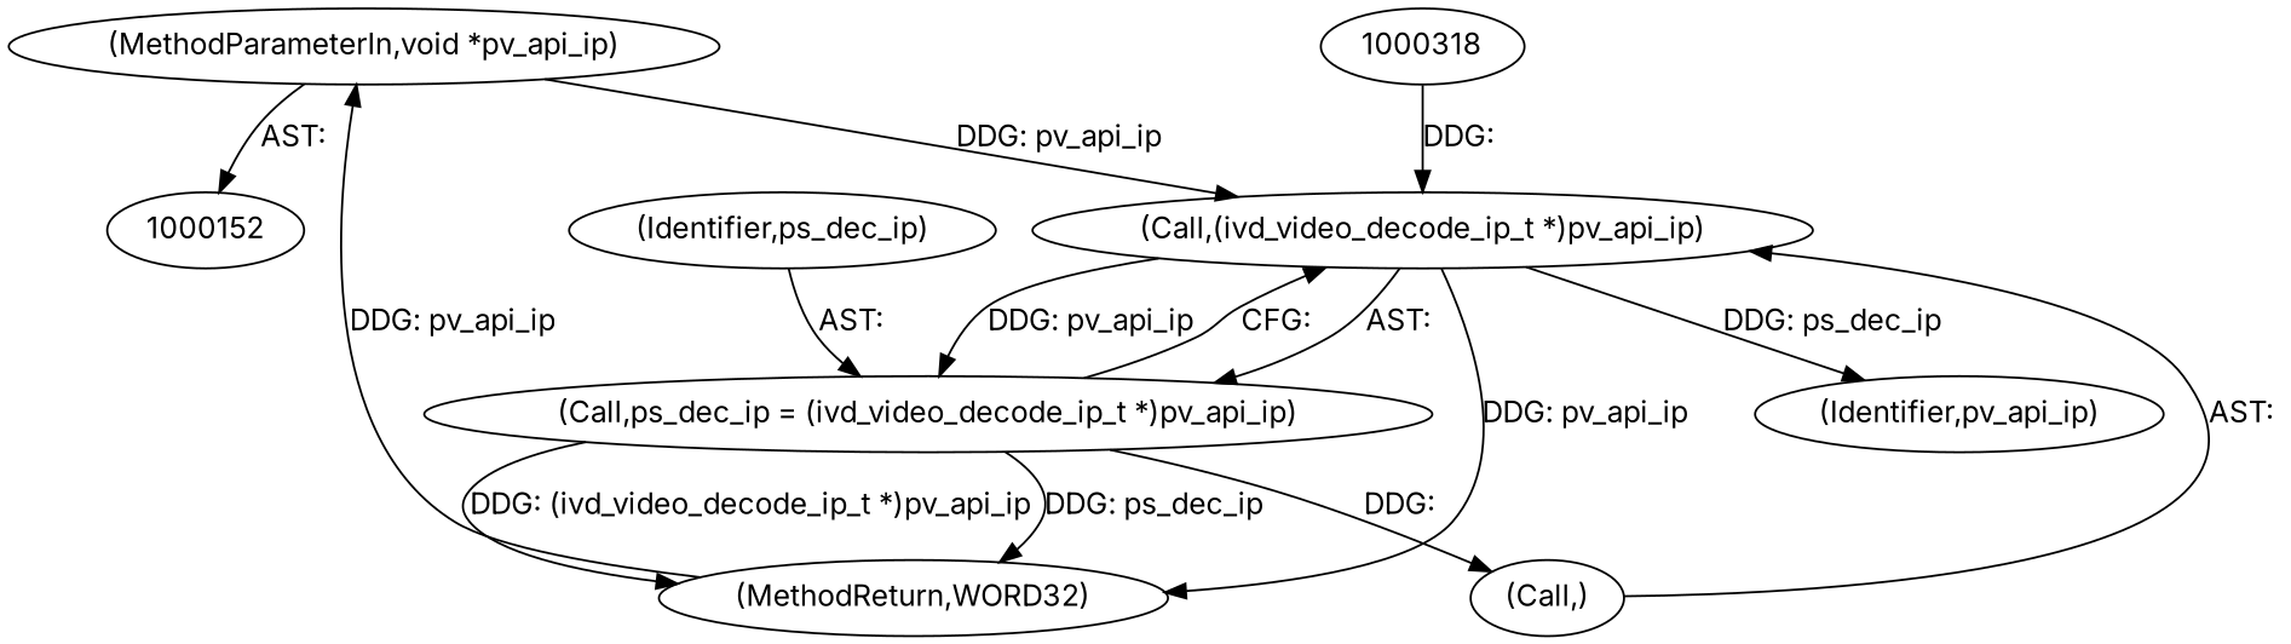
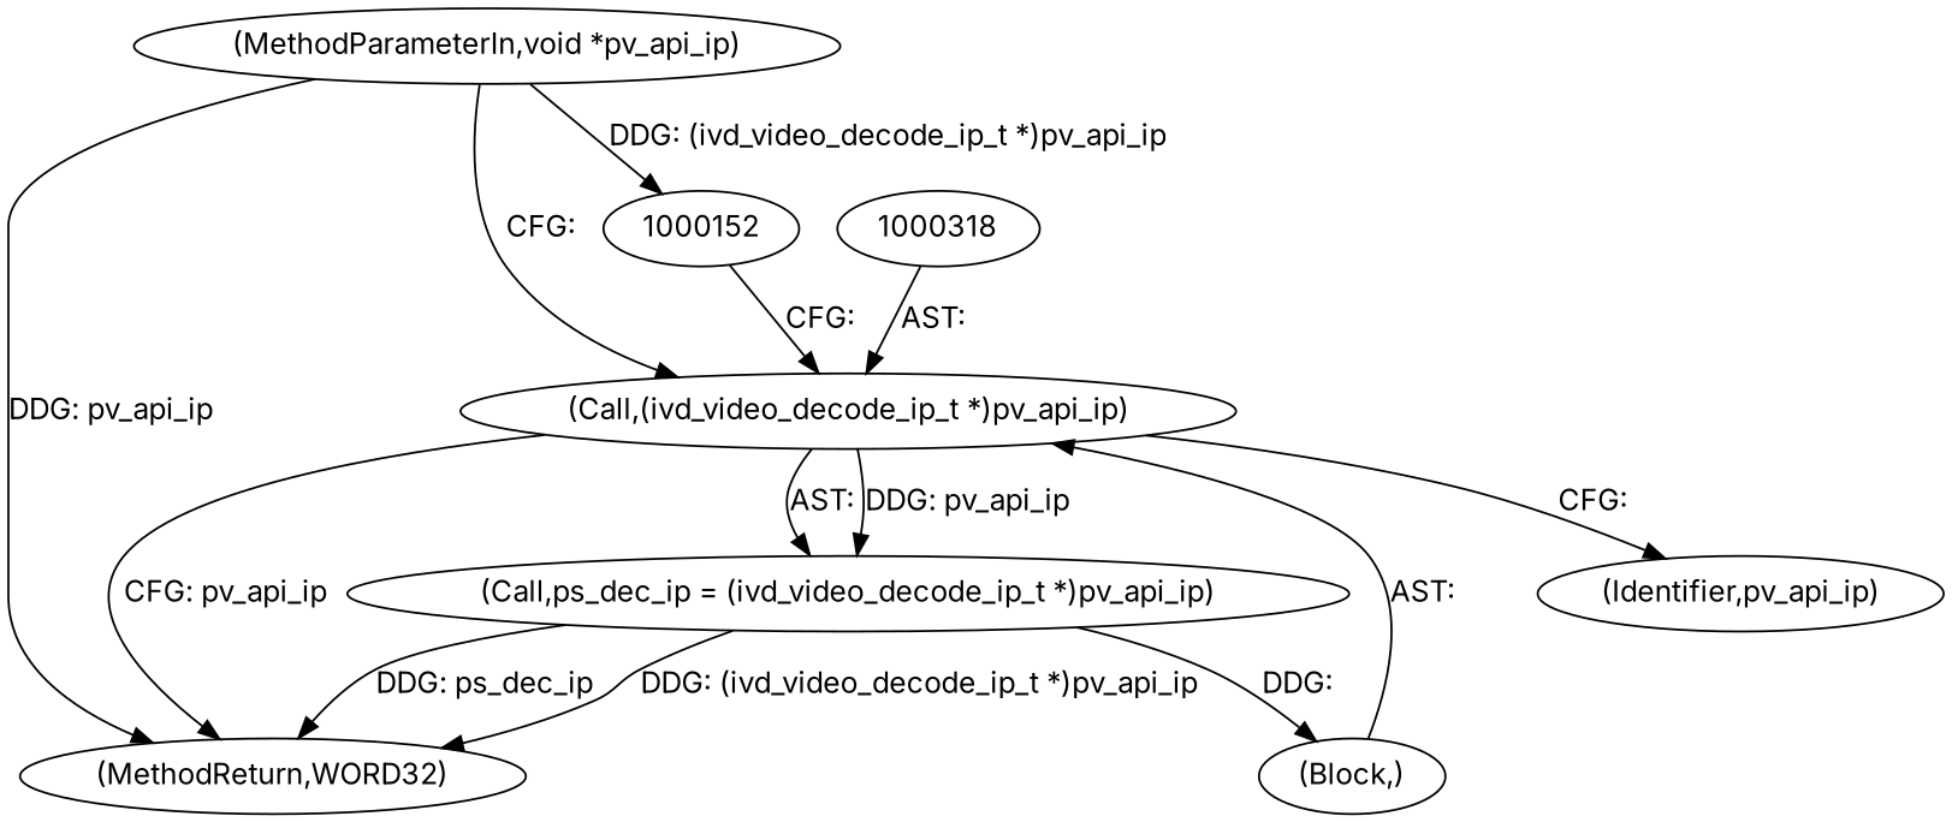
  digraph {
    fontname=Inter
    node [fontname=Inter]
    edge [fontname=Inter]
    n1 [label="(MethodParameterIn,void *pv_api_ip)"]
    n2 [label="(Call,(ivd_video_decode_ip_t *)pv_api_ip)"]
    n3 [label="(MethodReturn,WORD32)"]
    1000152
    n5 [label="(Call,ps_dec_ip = (ivd_video_decode_ip_t *)pv_api_ip)"]
    n6 [label="(Identifier,pv_api_ip)"]
-   n7 [label="(Call,)"]
-   n8 [label="(Identifier,ps_dec_ip)"]
+   n7 [label="(Block,)"]
    n9 [label=1000318]
-   n1 -> n2 [label="DDG: pv_api_ip"]
-   n3 -> n1 [label="DDG: pv_api_ip"]
-   n1 -> 1000152 [label="AST: "]
-   n2 -> n3 [label="DDG: pv_api_ip"]
+   n1 -> n2 [label="CFG: "]
+   n1 -> n3 [label="DDG: pv_api_ip"]
+   n1 -> 1000152 [label="DDG: (ivd_video_decode_ip_t *)pv_api_ip"]
+   n2 -> n3 [label="CFG: pv_api_ip"]
    n2 -> n5 [label="AST: "]
    n2 -> n5 [label="DDG: pv_api_ip"]
-   n2 -> n6 [label="DDG: ps_dec_ip"]
-   n5 -> n2 [label="CFG: "]
+   n2 -> n6 [label="CFG: "]
+   1000152 -> n2 [label="CFG: "]
    n5 -> n3 [label="DDG: ps_dec_ip"]
    n5 -> n3 [label="DDG: (ivd_video_decode_ip_t *)pv_api_ip"]
    n5 -> n7 [label="DDG: "]
    n7 -> n2 [label="AST: "]
-   n8 -> n5 [label="AST: "]
-   n9 -> n2 [label="DDG: "]
+   n9 -> n2 [label="AST: "]
  }
